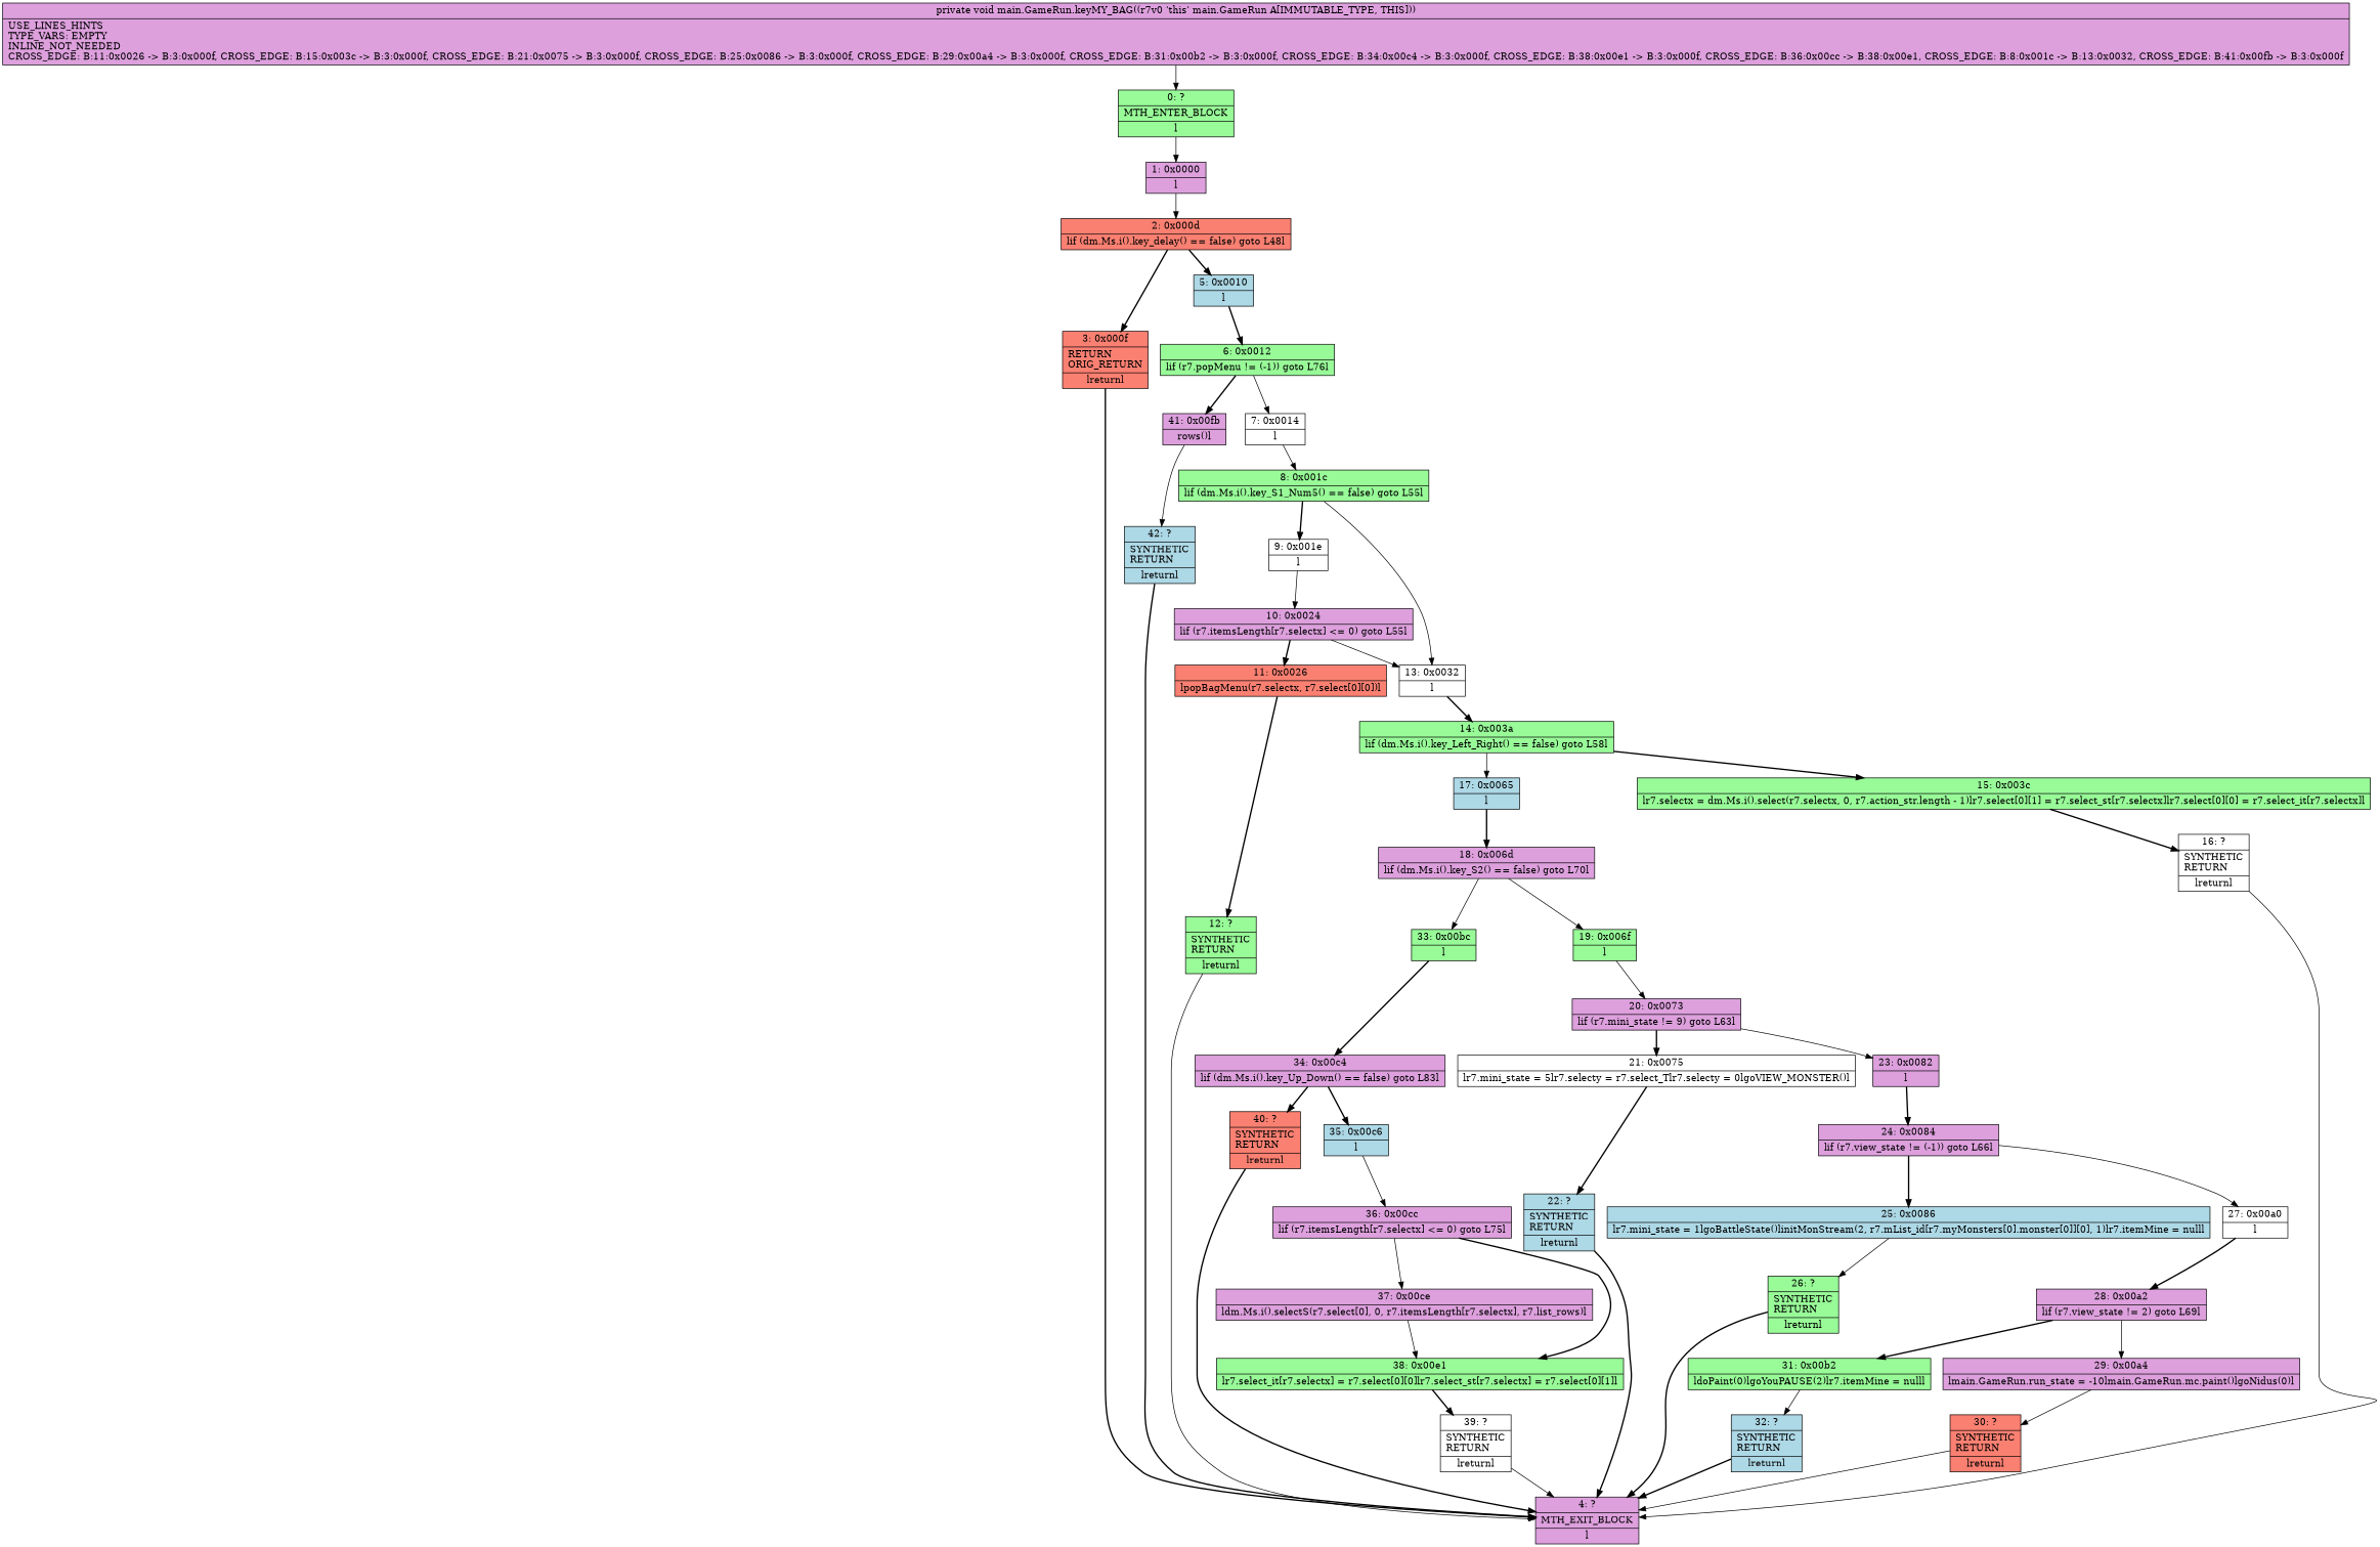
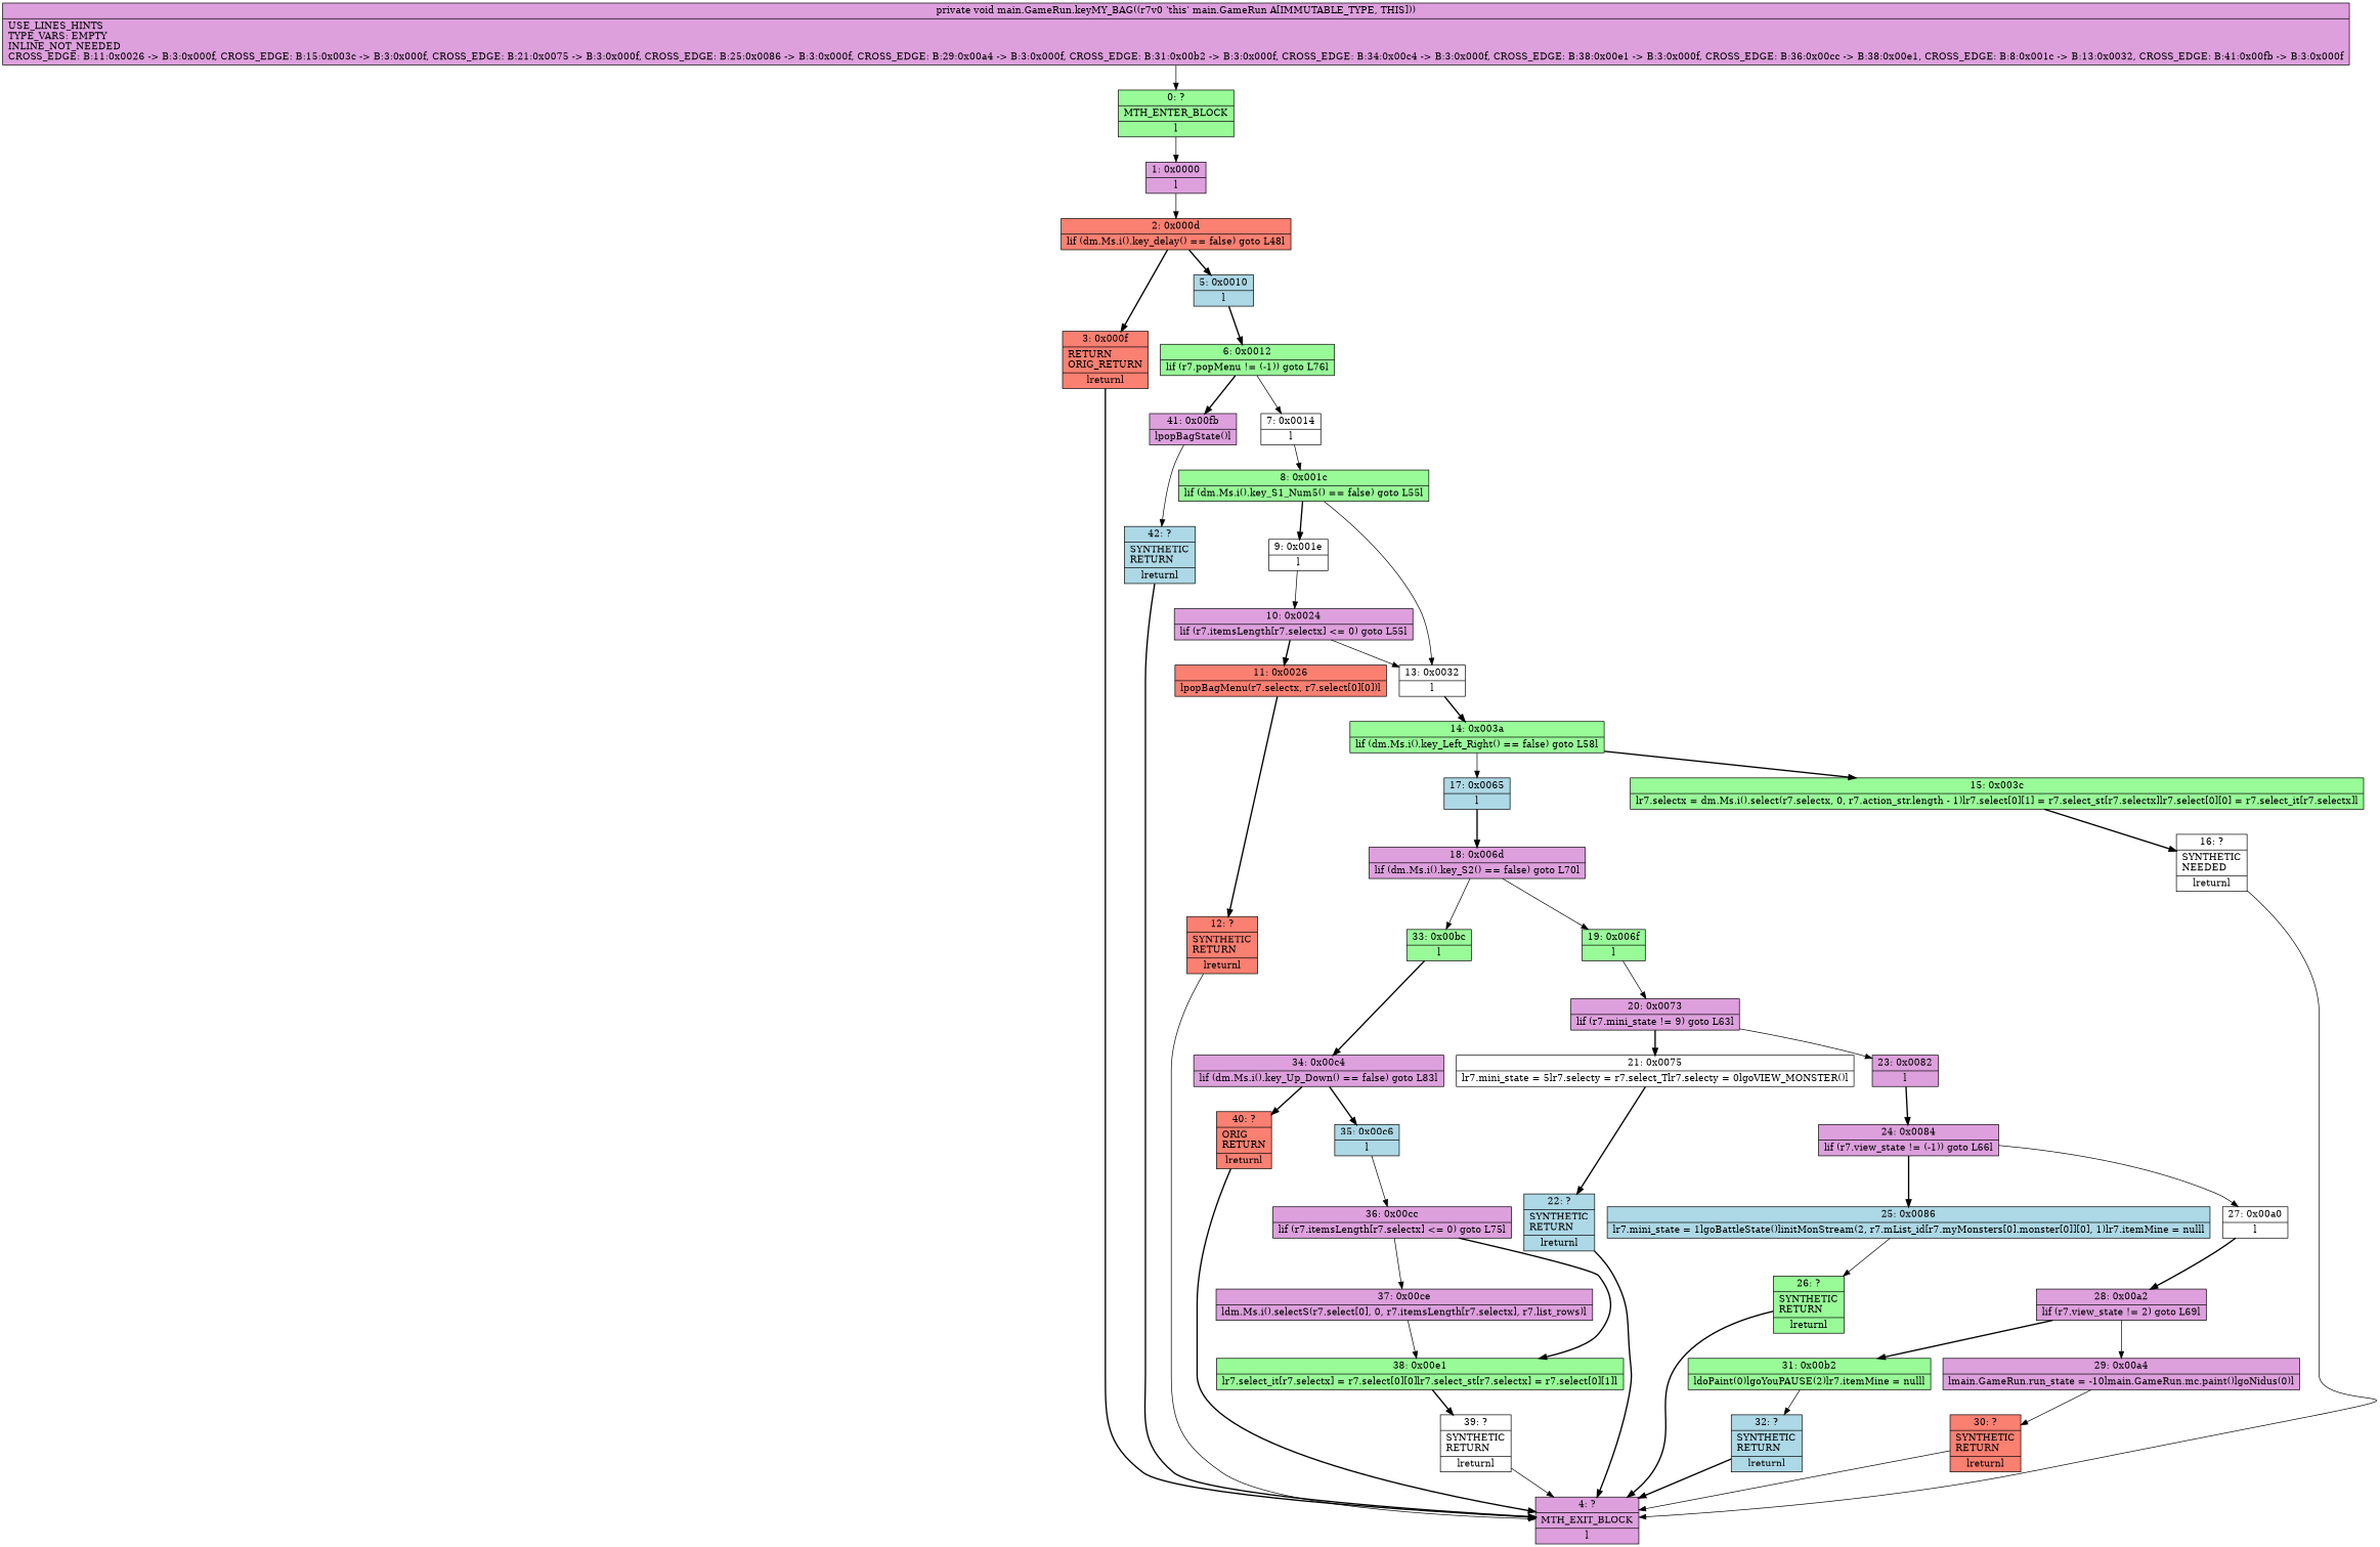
  digraph {
    node [fillcolor=plum shape=record style=filled]
    edge [style=bold]
    n1 [fillcolor=palegreen label="{0\:\ ?|MTH_ENTER_BLOCK\l|l}"]
    n2 [label="{1\:\ 0x0000|l}"]
    n3 [fillcolor=salmon label="{2\:\ 0x000d|lif (dm.Ms.i().key_delay() == false) goto L48l}"]
    n4 [fillcolor=salmon label="{3\:\ 0x000f|RETURN\lORIG_RETURN\l|lreturnl}"]
    n5 [fillcolor=lightblue label="{5\:\ 0x0010|l}"]
    n6 [label="{4\:\ ?|MTH_EXIT_BLOCK\l|l}"]
    n7 [fillcolor=palegreen label="{6\:\ 0x0012|lif (r7.popMenu != (\-1)) goto L76l}"]
    n8 [fillcolor=white label="{7\:\ 0x0014|l}"]
-   n9 [label="{41\:\ 0x00fb|rows()l}"]
+   n9 [label="{41\:\ 0x00fb|lpopBagState()l}"]
    n10 [fillcolor=palegreen label="{8\:\ 0x001c|lif (dm.Ms.i().key_S1_Num5() == false) goto L55l}"]
    n11 [fillcolor=lightblue label="{42\:\ ?|SYNTHETIC\lRETURN\l|lreturnl}"]
    n12 [fillcolor=white label="{9\:\ 0x001e|l}"]
    n13 [fillcolor=white label="{13\:\ 0x0032|l}"]
    n14 [label="{10\:\ 0x0024|lif (r7.itemsLength[r7.selectx] \<= 0) goto L55l}"]
    n15 [fillcolor=palegreen label="{14\:\ 0x003a|lif (dm.Ms.i().key_Left_Right() == false) goto L58l}"]
    n16 [fillcolor=salmon label="{11\:\ 0x0026|lpopBagMenu(r7.selectx, r7.select[0][0])l}"]
-   n17 [fillcolor=palegreen label="{12\:\ ?|SYNTHETIC\lRETURN\l|lreturnl}"]
+   n17 [fillcolor=salmon label="{12\:\ ?|SYNTHETIC\lRETURN\l|lreturnl}"]
    n18 [fillcolor=palegreen label="{15\:\ 0x003c|lr7.selectx = dm.Ms.i().select(r7.selectx, 0, r7.action_str.length \- 1)lr7.select[0][1] = r7.select_st[r7.selectx]lr7.select[0][0] = r7.select_it[r7.selectx]l}"]
    n19 [fillcolor=lightblue label="{17\:\ 0x0065|l}"]
-   n20 [fillcolor=white label="{16\:\ ?|SYNTHETIC\lRETURN\l|lreturnl}"]
+   n20 [fillcolor=white label="{16\:\ ?|SYNTHETIC\lNEEDED\l|lreturnl}"]
    n21 [label="{18\:\ 0x006d|lif (dm.Ms.i().key_S2() == false) goto L70l}"]
    n22 [fillcolor=palegreen label="{19\:\ 0x006f|l}"]
    n23 [fillcolor=palegreen label="{33\:\ 0x00bc|l}"]
    n24 [label="{20\:\ 0x0073|lif (r7.mini_state != 9) goto L63l}"]
    n25 [label="{34\:\ 0x00c4|lif (dm.Ms.i().key_Up_Down() == false) goto L83l}"]
    n26 [fillcolor=white label="{21\:\ 0x0075|lr7.mini_state = 5lr7.selecty = r7.select_Tlr7.selecty = 0lgoVIEW_MONSTER()l}"]
    n27 [label="{23\:\ 0x0082|l}"]
    n28 [fillcolor=lightblue label="{22\:\ ?|SYNTHETIC\lRETURN\l|lreturnl}"]
    n29 [label="{24\:\ 0x0084|lif (r7.view_state != (\-1)) goto L66l}"]
    n30 [fillcolor=lightblue label="{25\:\ 0x0086|lr7.mini_state = 1lgoBattleState()linitMonStream(2, r7.mList_id[r7.myMonsters[0].monster[0]][0], 1)lr7.itemMine = nulll}"]
    n31 [fillcolor=white label="{27\:\ 0x00a0|l}"]
    n32 [fillcolor=palegreen label="{26\:\ ?|SYNTHETIC\lRETURN\l|lreturnl}"]
    n33 [label="{28\:\ 0x00a2|lif (r7.view_state != 2) goto L69l}"]
    n34 [label="{29\:\ 0x00a4|lmain.GameRun.run_state = \-10lmain.GameRun.mc.paint()lgoNidus(0)l}"]
    n35 [fillcolor=palegreen label="{31\:\ 0x00b2|ldoPaint(0)lgoYouPAUSE(2)lr7.itemMine = nulll}"]
    n36 [fillcolor=salmon label="{30\:\ ?|SYNTHETIC\lRETURN\l|lreturnl}"]
    n37 [fillcolor=lightblue label="{32\:\ ?|SYNTHETIC\lRETURN\l|lreturnl}"]
    n38 [fillcolor=lightblue label="{35\:\ 0x00c6|l}"]
-   n39 [fillcolor=salmon label="{40\:\ ?|SYNTHETIC\lRETURN\l|lreturnl}"]
+   n39 [fillcolor=salmon label="{40\:\ ?|ORIG\lRETURN\l|lreturnl}"]
    n40 [label="{36\:\ 0x00cc|lif (r7.itemsLength[r7.selectx] \<= 0) goto L75l}"]
    n41 [label="{37\:\ 0x00ce|ldm.Ms.i().selectS(r7.select[0], 0, r7.itemsLength[r7.selectx], r7.list_rows)l}"]
    n42 [fillcolor=palegreen label="{38\:\ 0x00e1|lr7.select_it[r7.selectx] = r7.select[0][0]lr7.select_st[r7.selectx] = r7.select[0][1]l}"]
    n43 [fillcolor=white label="{39\:\ ?|SYNTHETIC\lRETURN\l|lreturnl}"]
    n44 [label="{private void main.GameRun.keyMY_BAG((r7v0 'this' main.GameRun A[IMMUTABLE_TYPE, THIS]))  | USE_LINES_HINTS\lTYPE_VARS: EMPTY\lINLINE_NOT_NEEDED\lCROSS_EDGE: B:11:0x0026 \-\> B:3:0x000f, CROSS_EDGE: B:15:0x003c \-\> B:3:0x000f, CROSS_EDGE: B:21:0x0075 \-\> B:3:0x000f, CROSS_EDGE: B:25:0x0086 \-\> B:3:0x000f, CROSS_EDGE: B:29:0x00a4 \-\> B:3:0x000f, CROSS_EDGE: B:31:0x00b2 \-\> B:3:0x000f, CROSS_EDGE: B:34:0x00c4 \-\> B:3:0x000f, CROSS_EDGE: B:38:0x00e1 \-\> B:3:0x000f, CROSS_EDGE: B:36:0x00cc \-\> B:38:0x00e1, CROSS_EDGE: B:8:0x001c \-\> B:13:0x0032, CROSS_EDGE: B:41:0x00fb \-\> B:3:0x000f\l}"]
    n1 -> n2 [style=solid]
    n2 -> n3 [style=solid]
    n3 -> n4
    n3 -> n5
    n4 -> n6
    n5 -> n7
    n7 -> n8 [style=solid]
    n7 -> n9
    n8 -> n10 [style=solid]
    n9 -> n11 [style=solid]
    n10 -> n12
    n10 -> n13 [style=solid]
    n11 -> n6
    n12 -> n14 [style=solid]
    n13 -> n15
    n14 -> n13 [style=solid]
    n14 -> n16
    n15 -> n18
    n15 -> n19 [style=solid]
    n16 -> n17
    n17 -> n6 [style=solid]
    n18 -> n20
    n19 -> n21
    n20 -> n6 [style=solid]
    n21 -> n22 [style=solid]
    n21 -> n23 [style=solid]
    n22 -> n24 [style=solid]
    n23 -> n25
    n24 -> n26
    n24 -> n27 [style=solid]
    n25 -> n38
    n25 -> n39
    n26 -> n28
    n27 -> n29
    n28 -> n6
    n29 -> n30
    n29 -> n31 [style=solid]
    n30 -> n32 [style=solid]
    n31 -> n33
    n32 -> n6
    n33 -> n34 [style=solid]
    n33 -> n35
    n34 -> n36 [style=solid]
    n35 -> n37 [style=solid]
    n36 -> n6 [style=solid]
    n37 -> n6
    n38 -> n40 [style=solid]
    n39 -> n6
    n40 -> n41 [style=solid]
    n40 -> n42
    n41 -> n42 [style=solid]
    n42 -> n43
    n43 -> n6 [style=solid]
    n44 -> n1 [style=solid]
  }
